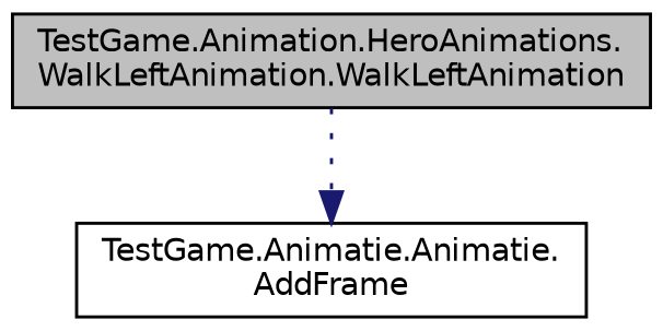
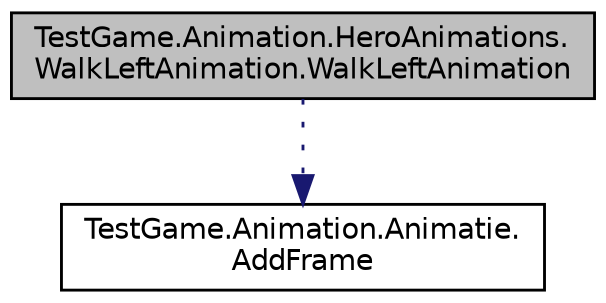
  digraph {
    rankdir=TB
    node [color=black fontname=Helvetica fontsize=10 shape=record style=filled]
    n1 [fillcolor=grey75 fontcolor=black height=0.2 label="TestGame.Animation.HeroAnimations.\lWalkLeftAnimation.WalkLeftAnimation" width=0.4]
-   n2 [fillcolor=white height=0.2 label="TestGame.Animatie.Animatie.\lAddFrame" width=0.4]
+   n2 [fillcolor=white height=0.2 label="TestGame.Animation.Animatie.\lAddFrame" width=0.4]
    n1 -> n2 [color=midnightblue fontname=Helvetica fontsize=10 labelfontname=Helvetica labelfontsize=10 style=dotted]
  }
